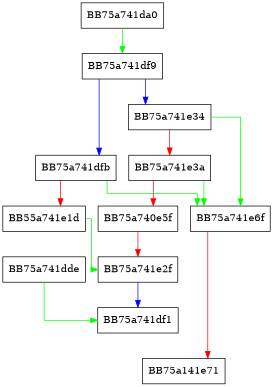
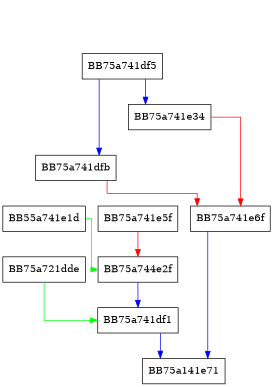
  digraph {
    splines=ortho
    node [shape=box]
    edge [color=green]
-   BB75a741da0
-   BB75a741df5 [label=BB75a741df9]
+   BB75a741df5
    BB75a741e34
    BB75a741dfb
    BB75a741e6f
-   BB75a741e3a
    n7 [label=BB55a741e1d]
    n8 [label=BB75a141e71]
-   BB75a741dde
+   BB75a741dde [label=BB75a721dde]
    BB75a741df1
-   BB75a741e5f [label=BB75a740e5f]
-   BB75a741e2f
-   BB75a741da0 -> BB75a741df5
+   BB75a741e5f
+   BB75a741e2f [label=BB75a744e2f]
    BB75a741df5 -> BB75a741e34 [color=blue]
    BB75a741df5 -> BB75a741dfb [color=blue]
-   BB75a741e34 -> BB75a741e6f
-   BB75a741e34 -> BB75a741e3a [color=red]
-   BB75a741dfb -> BB75a741e6f
-   BB75a741dfb -> n7 [color=red]
-   BB75a741e6f -> n8 [color=red]
-   BB75a741e3a -> BB75a741e6f
-   BB75a741e3a -> BB75a741e5f [color=red]
+   BB75a741e34 -> BB75a741e6f [color=red]
+   BB75a741dfb -> BB75a741e6f [color=red]
+   BB75a741e6f -> n8 [color=blue]
    n7 -> BB75a741e2f
    BB75a741dde -> BB75a741df1
+   BB75a741df1 -> n8 [color=blue]
    BB75a741e5f -> BB75a741e2f [color=red]
    BB75a741e2f -> BB75a741df1 [color=blue]
  }
